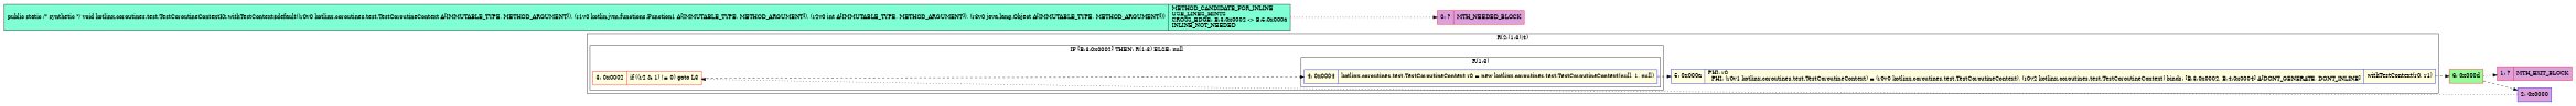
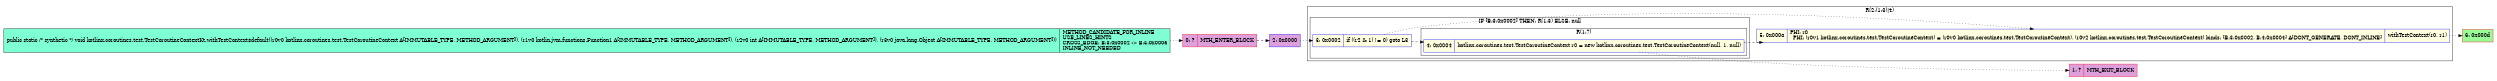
  digraph {
    rankdir=LR
    node [color=blue fillcolor=lightyellow shape=record style=filled]
    edge [style=dotted]
    n1 [label="{4\:\ 0x0004|kotlinx.coroutines.test.TestCoroutineContext r0 = new kotlinx.coroutines.test.TestCoroutineContext(null, 1, null)\l}"]
-   n2 [color=red label="{3\:\ 0x0002|if ((r2 & 1) != 0) goto L3\l}"]
+   n2 [label="{3\:\ 0x0002|if ((r2 & 1) != 0) goto L3\l}"]
    n3 [label="{5\:\ 0x000a|PHI: r0 \l  PHI: (r0v1 kotlinx.coroutines.test.TestCoroutineContext) = (r0v0 kotlinx.coroutines.test.TestCoroutineContext), (r0v2 kotlinx.coroutines.test.TestCoroutineContext) binds: [B:3:0x0002, B:4:0x0004] A[DONT_GENERATE, DONT_INLINE]\l|withTestContext(r0, r1)\l}"]
    n4 [color=red fillcolor=palegreen label="{6\:\ 0x000d}"]
    n5 [color=red fillcolor=plum label="{1\:\ ?|MTH_EXIT_BLOCK\l}"]
-   n6 [color=red fillcolor=plum label="{0\:\ ?|MTH_NEEDED_BLOCK\l}"]
+   n6 [color=red fillcolor=plum label="{0\:\ ?|MTH_ENTER_BLOCK\l}"]
    n7 [fillcolor=plum label="{2\:\ 0x0000}"]
    n8 [fillcolor=aquamarine label="{public static \/* synthetic *\/ void kotlinx.coroutines.test.TestCoroutineContextKt.withTestContext$default((r0v0 kotlinx.coroutines.test.TestCoroutineContext A[IMMUTABLE_TYPE, METHOD_ARGUMENT]), (r1v0 kotlin.jvm.functions.Function1 A[IMMUTABLE_TYPE, METHOD_ARGUMENT]), (r2v0 int A[IMMUTABLE_TYPE, METHOD_ARGUMENT]), (r3v0 java.lang.Object A[IMMUTABLE_TYPE, METHOD_ARGUMENT]))  | METHOD_CANDIDATE_FOR_INLINE\lUSE_LINES_HINTS\lCROSS_EDGE: B:3:0x0002 \-\> B:5:0x000a\lINLINE_NOT_NEEDED\l}" color=""]
    subgraph cluster_1 {
      label="R(2:(1:3)|4)"
      n3
      subgraph cluster_2 {
        label="IF [B:3:0x0002] THEN: R(1:3) ELSE: null"
        n2
        subgraph cluster_3 {
-         label="R(1:3)"
+         label="R(1:7)"
          n1
        }
      }
    }
    n1 -> n3 [style=dashed]
    n2 -> n1 [style=dashed]
-   n3 -> n4 [style=dashed]
-   n4 -> n5
-   n4 -> n7 [style=dashed]
+   n2 -> n3
+   n3 -> n4
+   n1 -> n5
+   n6 -> n7 [style=dashed]
    n7 -> n2
    n8 -> n6
  }
